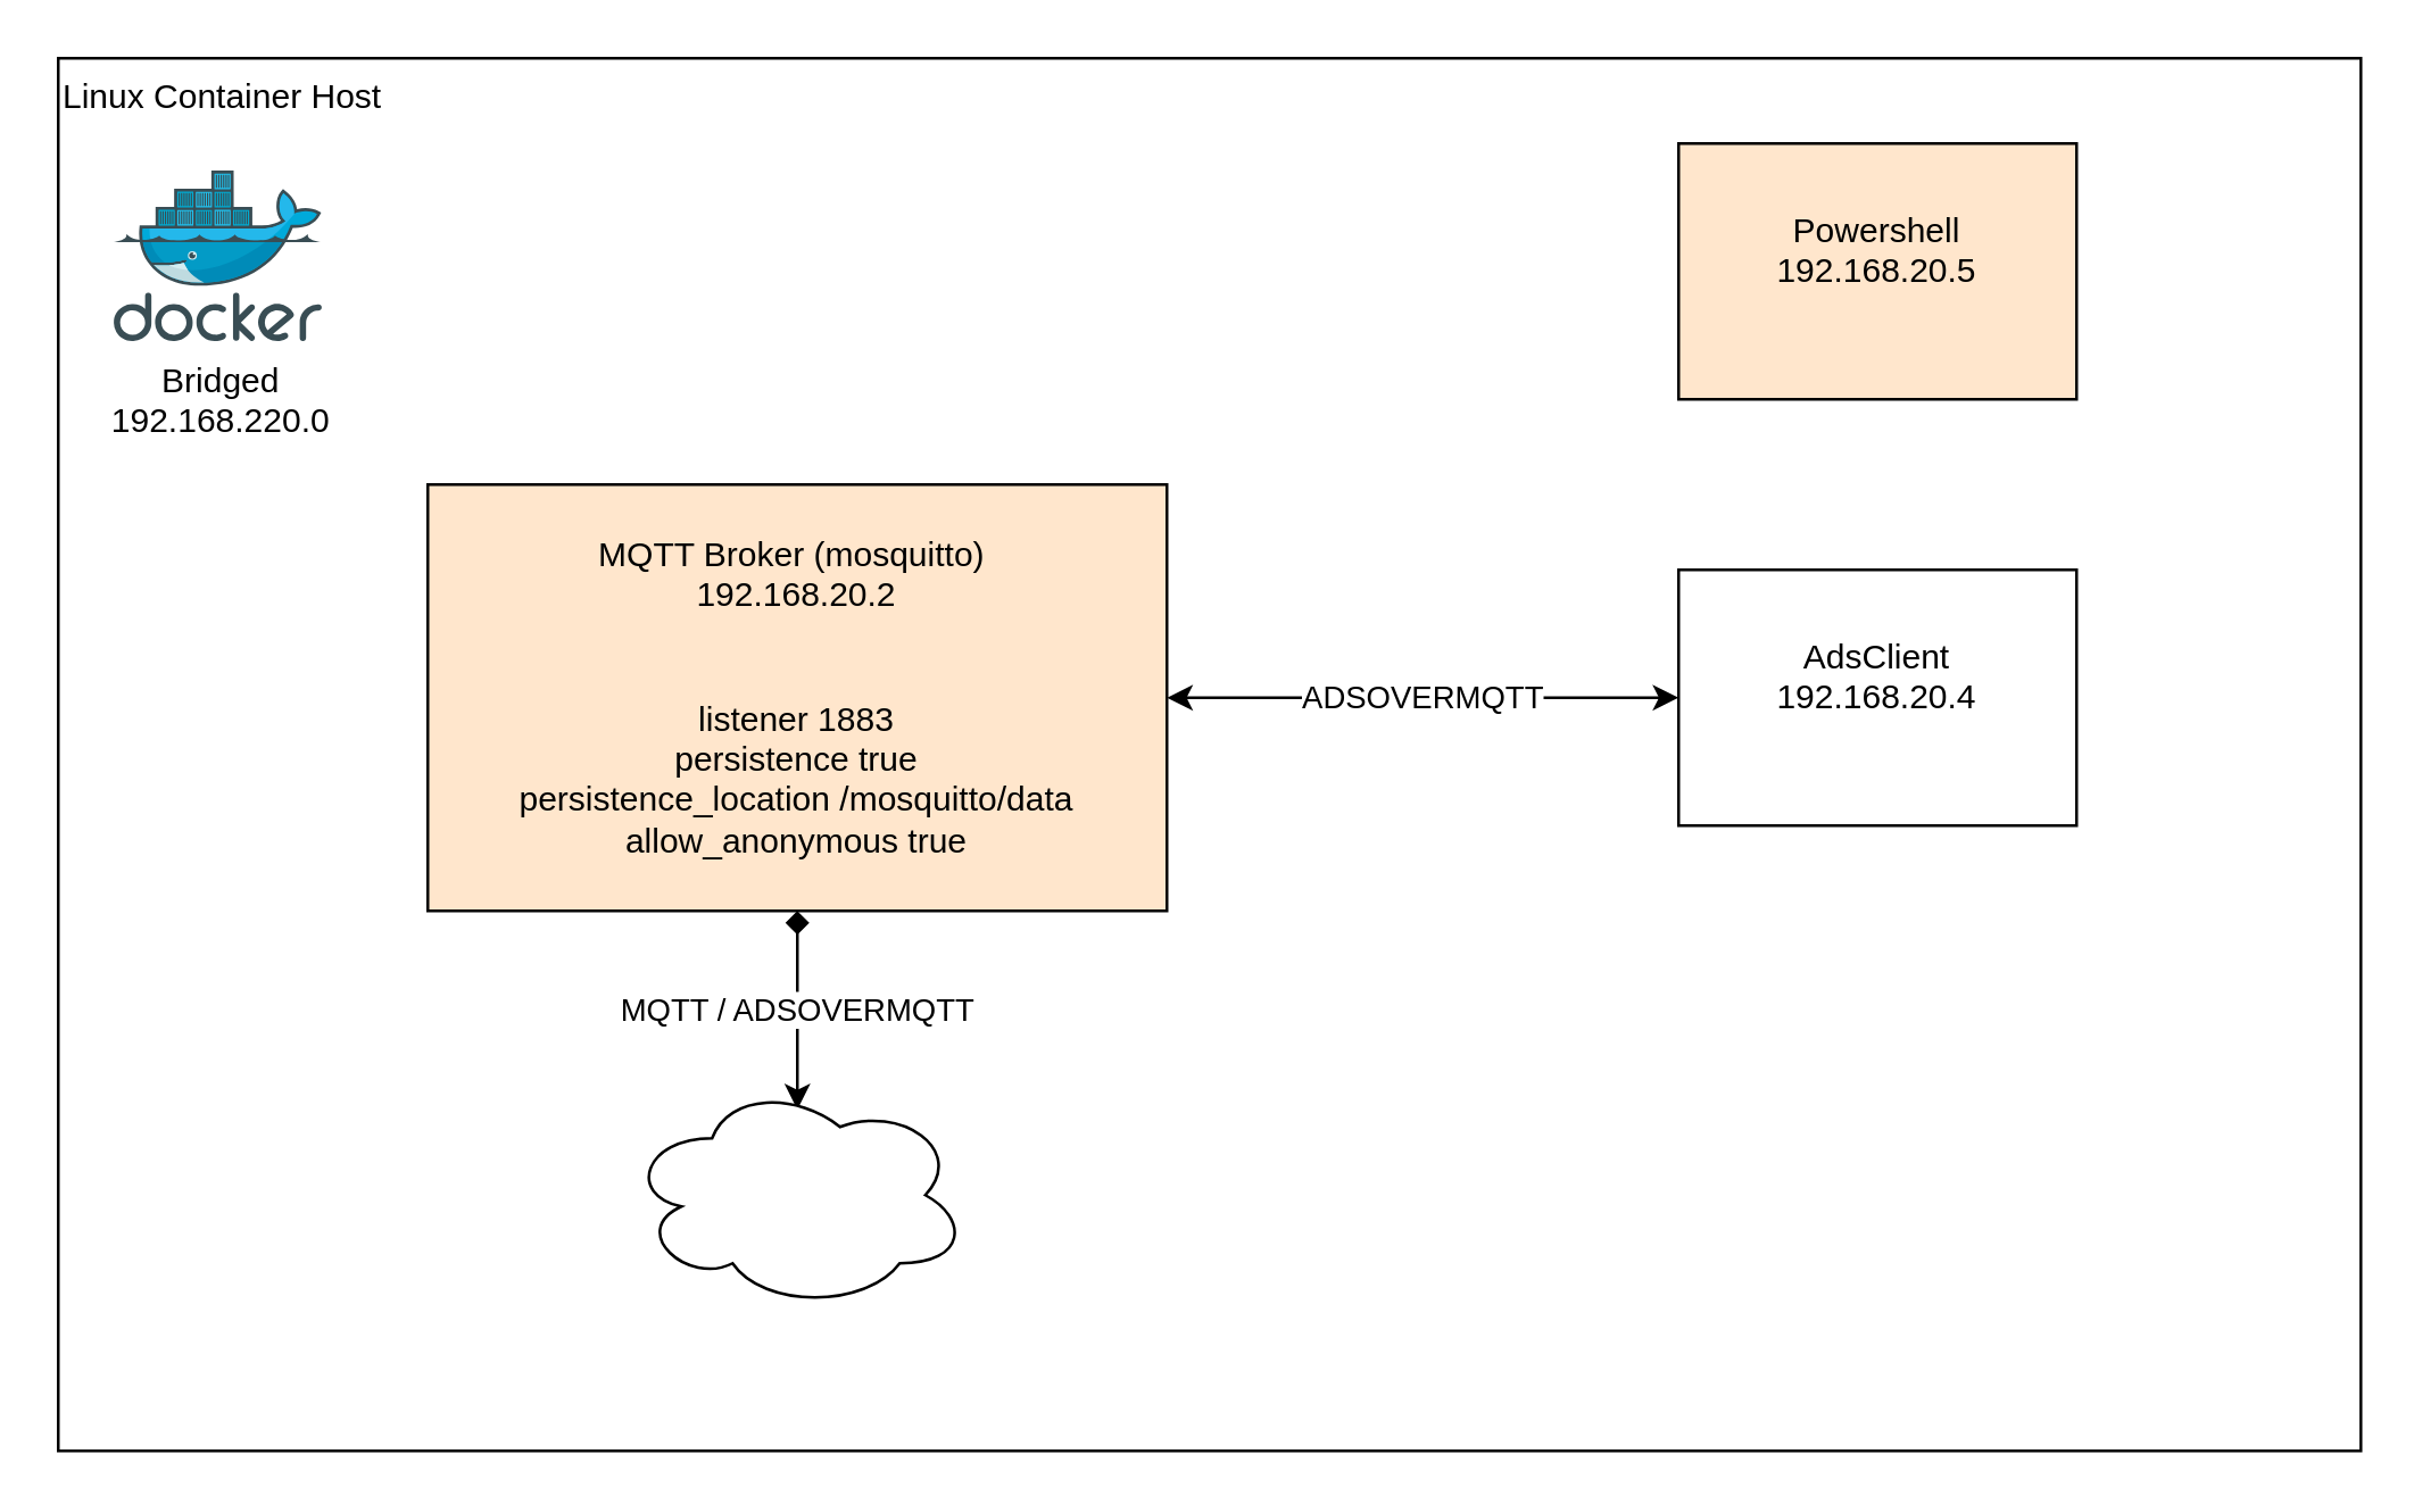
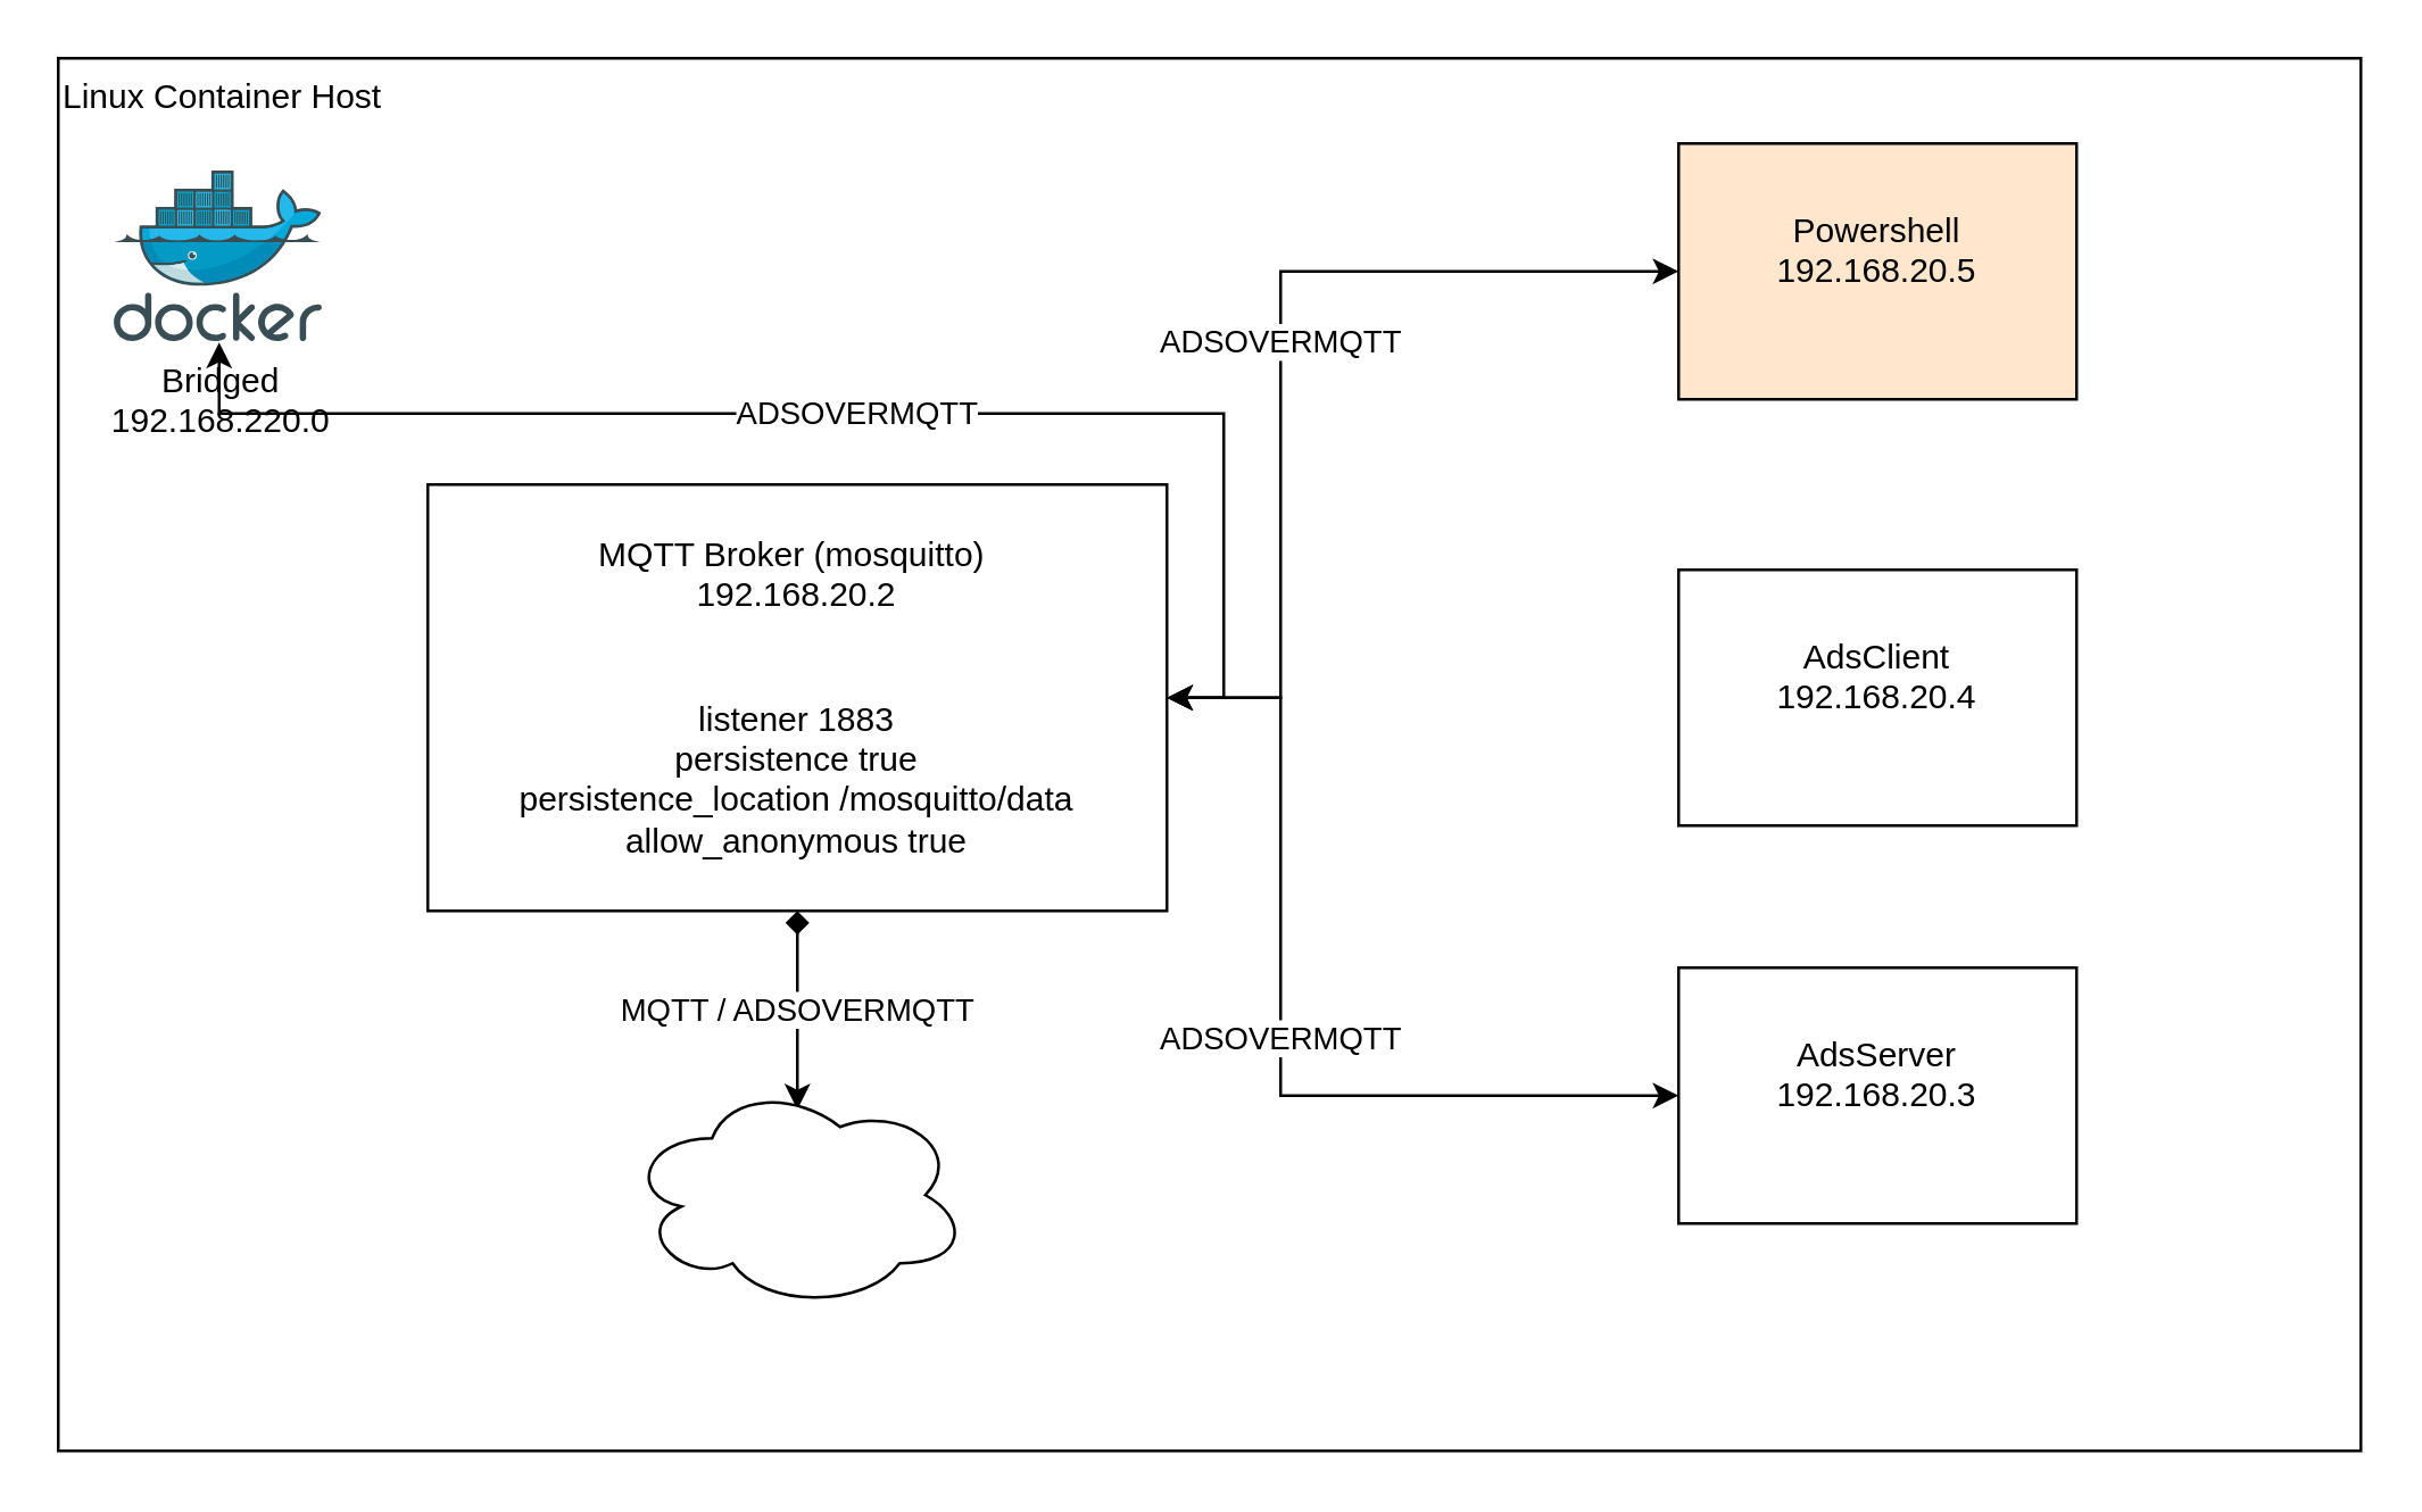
  <mxCell id="0" />
  <mxCell id="1" parent="0" />
  <mxCell id="2" value="Linux Container Host" style="rounded=0;whiteSpace=wrap;html=1;align=left;verticalAlign=top;allowArrows=1;" parent="1" vertex="1"><mxGeometry x="20" y="20" width="810" height="490" as="geometry" /></mxCell>
  <mxCell id="3" value="Bridged&lt;div&gt;192.168.220.0&lt;div&gt;&lt;br&gt;&lt;/div&gt;&lt;/div&gt;" style="image;sketch=0;aspect=fixed;html=1;points=[];align=center;fontSize=12;image=img/lib/mscae/Docker.svg;" parent="1" vertex="1"><mxGeometry x="40" y="60" width="73.17" height="60" as="geometry" /></mxCell>
- <mxCell id="4" value="ADSOVERMQTT" style="rounded=0;orthogonalLoop=1;jettySize=auto;html=1;exitX=1;exitY=0.5;exitDx=0;exitDy=0;entryX=0;entryY=0.5;entryDx=0;entryDy=0;edgeStyle=orthogonalEdgeStyle;startArrow=classic;" parent="1" source="6" target="7" edge="1"><mxGeometry relative="1" as="geometry" /></mxCell>
- <mxCell id="6" value="MQTT Broker (mosquitto)&amp;nbsp;&lt;div&gt;192.168.20.2&lt;/div&gt;&lt;div&gt;&lt;br&gt;&lt;/div&gt;&lt;div&gt;&lt;br&gt;&lt;/div&gt;&lt;div&gt;&lt;div&gt;listener 1883&lt;/div&gt;&lt;div&gt;persistence true&lt;/div&gt;&lt;div&gt;persistence_location /mosquitto/data&lt;/div&gt;&lt;div&gt;allow_anonymous true&lt;/div&gt;&lt;/div&gt;" style="rounded=0;whiteSpace=wrap;html=1;fillColor=#ffe6cc;" parent="1" vertex="1"><mxGeometry x="150" y="170" width="260" height="150" as="geometry" /></mxCell>
+ <mxCell id="4" value="ADSOVERMQTT" style="rounded=0;orthogonalLoop=1;jettySize=auto;html=1;exitX=1;exitY=0.5;exitDx=0;exitDy=0;edgeStyle=orthogonalEdgeStyle;startArrow=classic;" parent="1" source="6" target="3" edge="1"><mxGeometry relative="1" as="geometry" /></mxCell>
+ <mxCell id="5" value="ADSOVERMQTT" style="rounded=0;orthogonalLoop=1;jettySize=auto;html=1;exitX=1;exitY=0.5;exitDx=0;exitDy=0;entryX=0;entryY=0.5;entryDx=0;entryDy=0;edgeStyle=orthogonalEdgeStyle;anchorPointDirection=0;startArrow=classic;" parent="1" source="6" target="8" edge="1"><mxGeometry relative="1" as="geometry"><Array as="points"><mxPoint x="450" y="245" /><mxPoint x="450" y="385" /></Array><mxPoint as="offset" /></mxGeometry></mxCell>
+ <mxCell id="6" value="MQTT Broker (mosquitto)&amp;nbsp;&lt;div&gt;192.168.20.2&lt;/div&gt;&lt;div&gt;&lt;br&gt;&lt;/div&gt;&lt;div&gt;&lt;br&gt;&lt;/div&gt;&lt;div&gt;&lt;div&gt;listener 1883&lt;/div&gt;&lt;div&gt;persistence true&lt;/div&gt;&lt;div&gt;persistence_location /mosquitto/data&lt;/div&gt;&lt;div&gt;allow_anonymous true&lt;/div&gt;&lt;/div&gt;" style="rounded=0;whiteSpace=wrap;html=1;" parent="1" vertex="1"><mxGeometry x="150" y="170" width="260" height="150" as="geometry" /></mxCell>
  <mxCell id="7" value="AdsClient&lt;div&gt;192.168.20.4&lt;/div&gt;&lt;div&gt;&lt;br&gt;&lt;/div&gt;" style="rounded=0;whiteSpace=wrap;html=1;" parent="1" vertex="1"><mxGeometry x="590" y="200" width="140" height="90" as="geometry" /></mxCell>
+ <mxCell id="8" value="AdsServer&lt;div&gt;192.168.20.3&lt;/div&gt;&lt;div&gt;&lt;br&gt;&lt;/div&gt;" style="rounded=0;whiteSpace=wrap;html=1;" parent="1" vertex="1"><mxGeometry x="590" y="340" width="140" height="90" as="geometry" /></mxCell>
  <mxCell id="9" value="&lt;div&gt;MQTT / ADSOVERMQTT&lt;/div&gt;" style="endArrow=diamond;startArrow=classic;html=1;rounded=0;entryX=0.5;entryY=1;entryDx=0;entryDy=0;exitX=0.321;exitY=0.755;exitDx=0;exitDy=0;exitPerimeter=0;" parent="1" source="2" target="6" edge="1"><mxGeometry width="50" height="50" relative="1" as="geometry"><mxPoint x="610" y="420" as="sourcePoint" /><mxPoint x="660" y="370" as="targetPoint" /></mxGeometry></mxCell>
  <mxCell id="10" value="" style="ellipse;shape=cloud;whiteSpace=wrap;html=1;" parent="1" vertex="1"><mxGeometry x="220" y="380" width="120" height="80" as="geometry" /></mxCell>
  <mxCell id="11" value="&lt;div&gt;Powershell&lt;/div&gt;&lt;div&gt;192.168.20.5&lt;/div&gt;&lt;div&gt;&lt;br&gt;&lt;/div&gt;" style="rounded=0;whiteSpace=wrap;html=1;fillColor=#ffe6cc;" parent="1" vertex="1"><mxGeometry x="590" y="50" width="140" height="90" as="geometry" /></mxCell>
+ <mxCell id="12" value="ADSOVERMQTT" style="rounded=0;orthogonalLoop=1;jettySize=auto;html=1;exitX=1;exitY=0.5;exitDx=0;exitDy=0;entryX=0;entryY=0.5;entryDx=0;entryDy=0;edgeStyle=orthogonalEdgeStyle;anchorPointDirection=0;startArrow=classic;" parent="1" source="6" target="11" edge="1"><mxGeometry relative="1" as="geometry"><mxPoint x="420" y="255" as="sourcePoint" /><mxPoint x="580" y="395" as="targetPoint" /><Array as="points"><mxPoint x="450" y="245" /><mxPoint x="450" y="95" /></Array></mxGeometry></mxCell>
